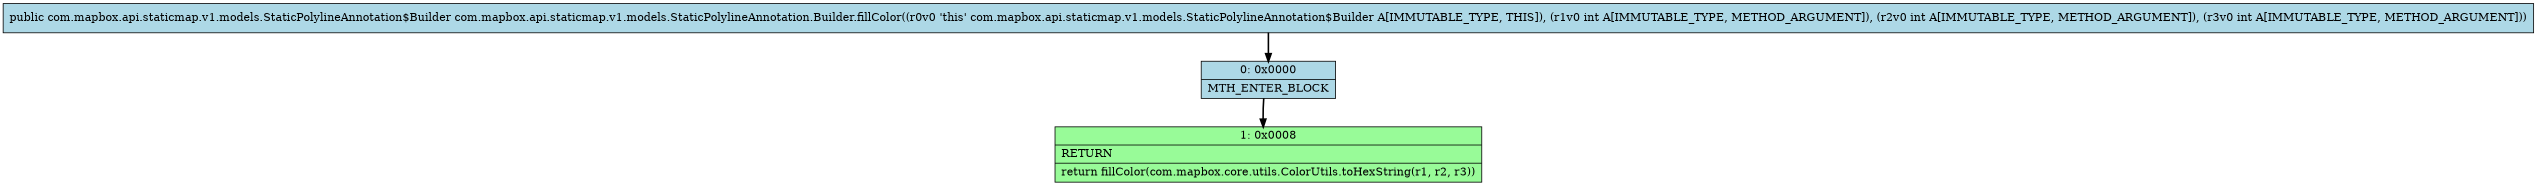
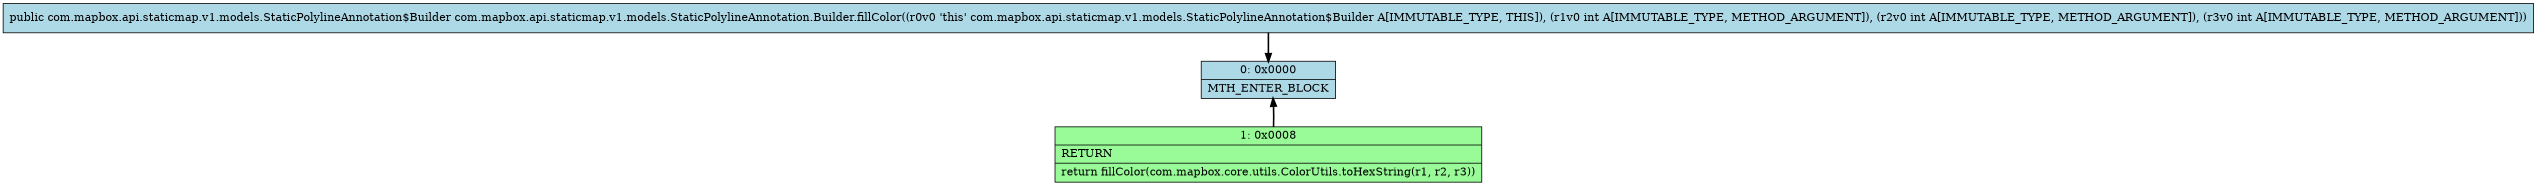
  digraph {
    node [shape=record style=filled fillcolor=lightblue]
    edge [style=bold]
    n1 [label="{0\:\ 0x0000|MTH_ENTER_BLOCK\l}"]
    n2 [label="{1\:\ 0x0008|RETURN\l|return fillColor(com.mapbox.core.utils.ColorUtils.toHexString(r1, r2, r3))\l}" fillcolor=palegreen]
    n3 [label="{public com.mapbox.api.staticmap.v1.models.StaticPolylineAnnotation$Builder com.mapbox.api.staticmap.v1.models.StaticPolylineAnnotation.Builder.fillColor((r0v0 'this' com.mapbox.api.staticmap.v1.models.StaticPolylineAnnotation$Builder A[IMMUTABLE_TYPE, THIS]), (r1v0 int A[IMMUTABLE_TYPE, METHOD_ARGUMENT]), (r2v0 int A[IMMUTABLE_TYPE, METHOD_ARGUMENT]), (r3v0 int A[IMMUTABLE_TYPE, METHOD_ARGUMENT])) }"]
-   n1 -> n2
+   n2 -> n1
    n3 -> n1
  }
